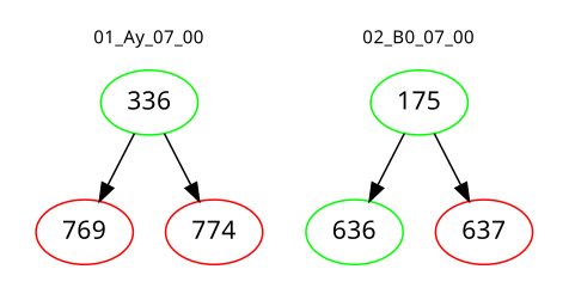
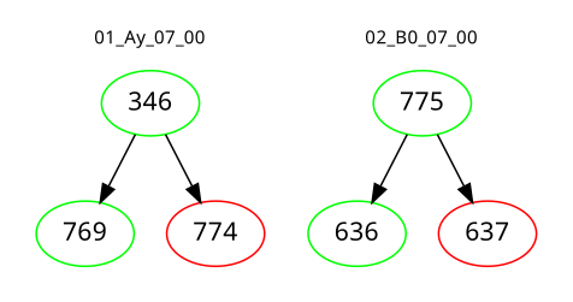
  digraph {
    fontname="Noto Sans"
    node [color=green fontname="Noto Sans"]
    edge [color=black fontname="Noto Sans"]
-   n1 [label=336]
-   n2 [color=red label=769]
+   n1 [label=346]
+   n2 [label=769]
    n3 [color=red label=774]
-   n4 [label=175]
+   n4 [label=775]
    n5 [label=636]
    n6 [color=red label=637]
    subgraph cluster_1 {
      color=white
      fontsize=10
      label="01_Ay_07_00"
      n1
      n2
      n3
    }
    subgraph cluster_2 {
      color=white
      fontsize=10
      label="02_B0_07_00"
      n4
      n5
      n6
    }
    n1 -> n2
    n1 -> n3
    n4 -> n5
    n4 -> n6
  }
